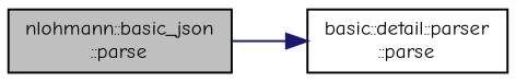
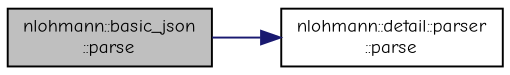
  digraph {
    rankdir=LR
    fontname="Comic Neue"
    node [color=black fontname="Comic Neue" fontsize=10 shape=record style=filled]
    n1 [fillcolor=grey75 fontcolor=black height=0.2 label="nlohmann::basic_json\l::parse" width=0.4]
-   n2 [fillcolor=white height=0.2 label="basic::detail::parser\l::parse" width=0.4]
+   n2 [fillcolor=white height=0.2 label="nlohmann::detail::parser\l::parse" width=0.4]
    n1 -> n2 [color=midnightblue fontname="Comic Neue" fontsize=10 labelfontname=Helvetica labelfontsize=10 style=solid]
  }
